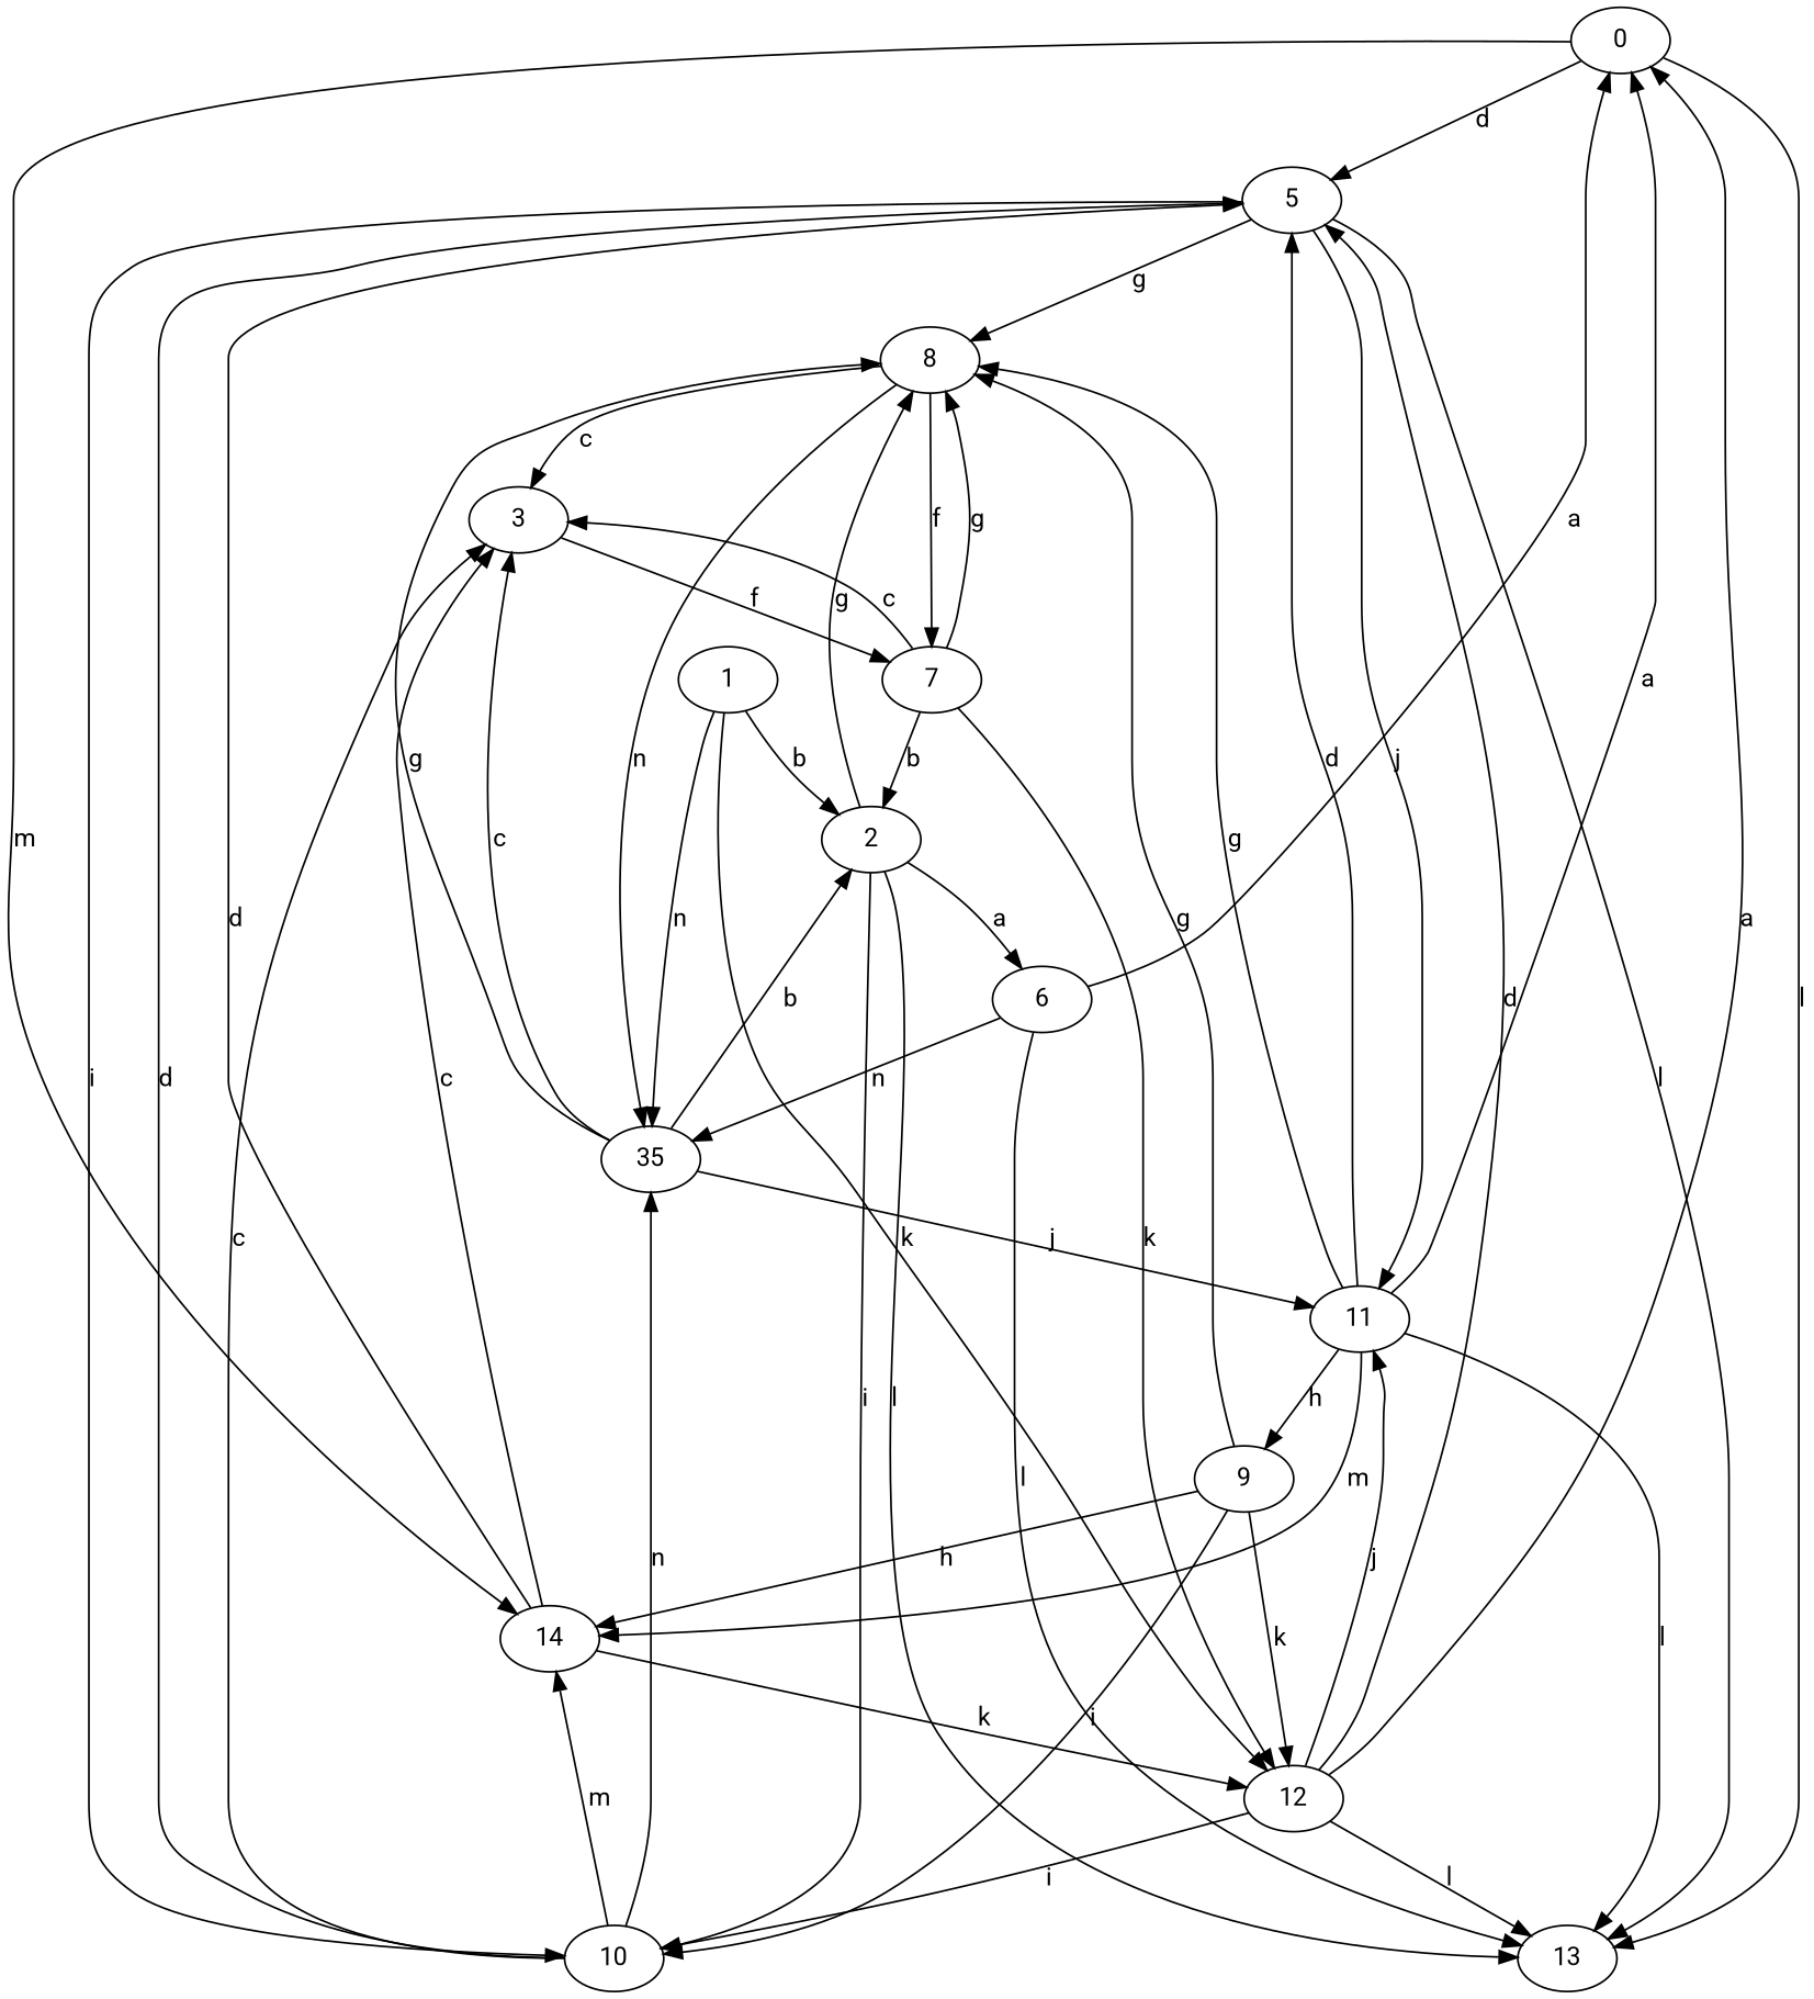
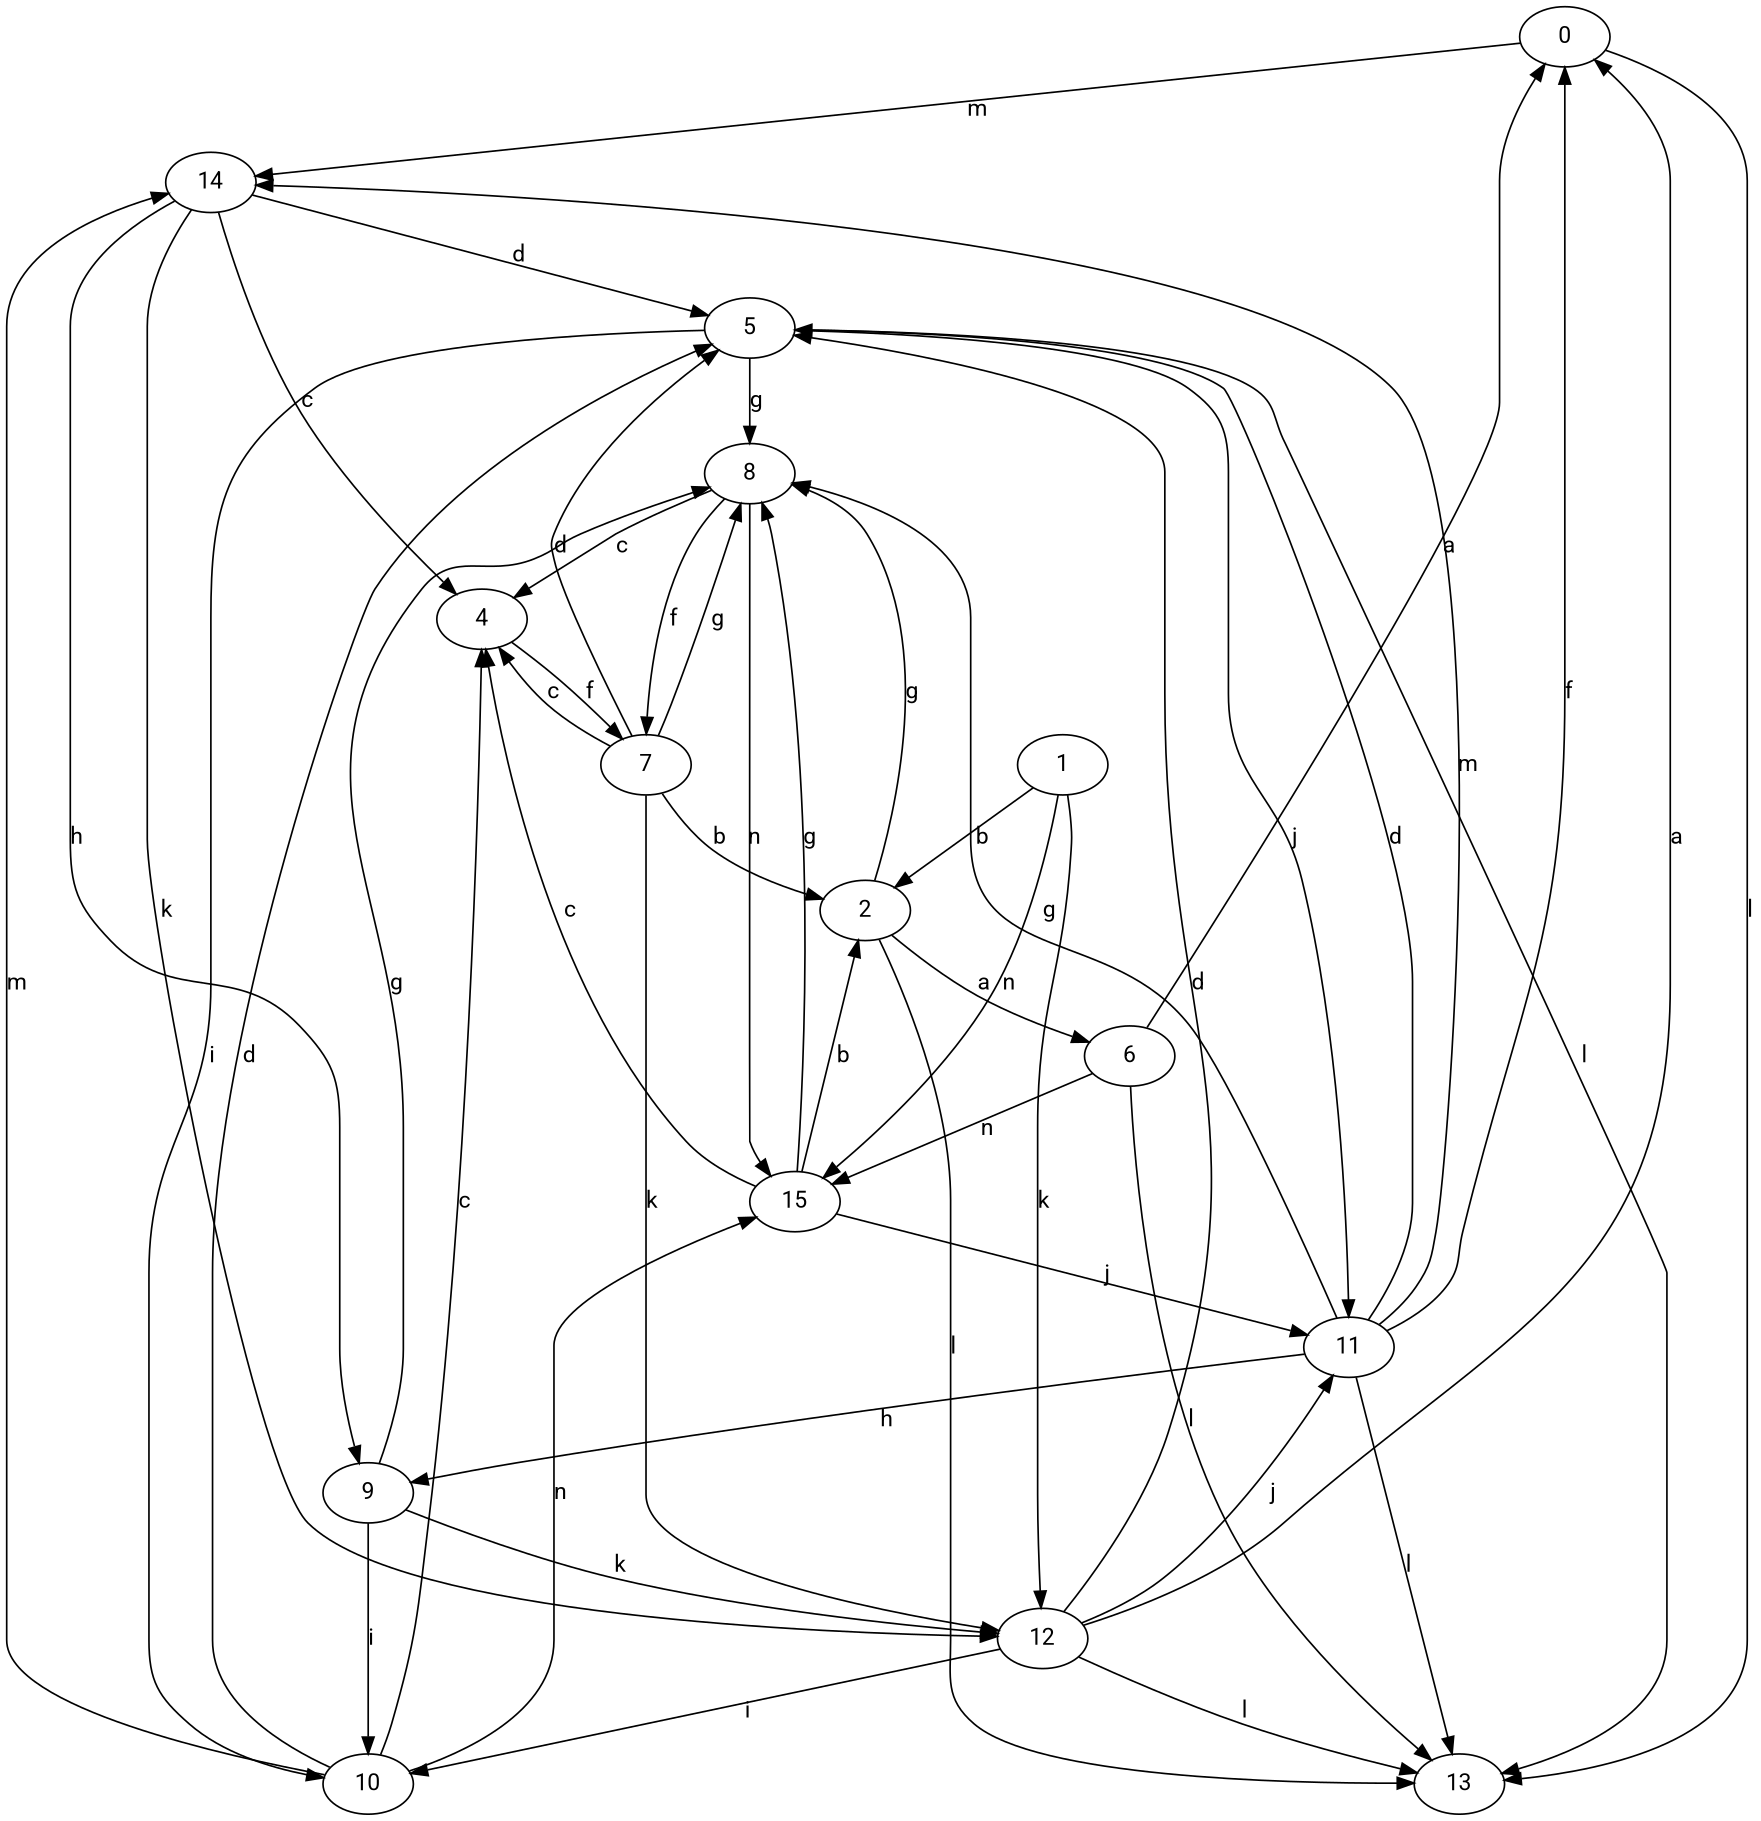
  strict digraph {
    fontname=Roboto
    node [fontname=Roboto]
    edge [fontname=Roboto]
    0
    5
    13
    14
    8
    10
    11
    12
-   3
+   3 [label=4]
    9
    1
    2
-   15 [label=35]
+   15
    6
    7
-   0 -> 5 [label=d]
+   7 -> 5 [label=d]
    0 -> 13 [label=l]
    0 -> 14 [label=m]
    5 -> 13 [label=l]
    5 -> 8 [label=g]
    5 -> 10 [label=i]
    5 -> 11 [label=j]
    14 -> 5 [label=d]
    14 -> 12 [label=k]
    14 -> 3 [label=c]
-   9 -> 14 [label=h]
+   14 -> 9 [label=h]
    8 -> 3 [label=c]
    8 -> 15 [label=n]
    8 -> 7 [label=f]
    10 -> 5 [label=d]
    10 -> 14 [label=m]
    10 -> 3 [label=c]
    10 -> 15 [label=n]
-   11 -> 0 [label=a]
+   11 -> 0 [label=f]
    11 -> 5 [label=d]
    11 -> 13 [label=l]
    11 -> 14 [label=m]
    11 -> 8 [label=g]
    11 -> 9 [label=h]
    12 -> 0 [label=a]
    12 -> 5 [label=d]
    12 -> 13 [label=l]
    12 -> 10 [label=i]
    12 -> 11 [label=j]
    3 -> 7 [label=f]
    9 -> 8 [label=g]
    9 -> 10 [label=i]
    9 -> 12 [label=k]
    1 -> 12 [label=k]
    1 -> 2 [label=b]
    1 -> 15 [label=n]
    2 -> 13 [label=l]
    2 -> 8 [label=g]
-   2 -> 10 [label=i]
    2 -> 6 [label=a]
    15 -> 8 [label=g]
    15 -> 11 [label=j]
    15 -> 3 [label=c]
    15 -> 2 [label=b]
    6 -> 0 [label=a]
    6 -> 13 [label=l]
    6 -> 15 [label=n]
    7 -> 8 [label=g]
    7 -> 12 [label=k]
    7 -> 3 [label=c]
    7 -> 2 [label=b]
  }
